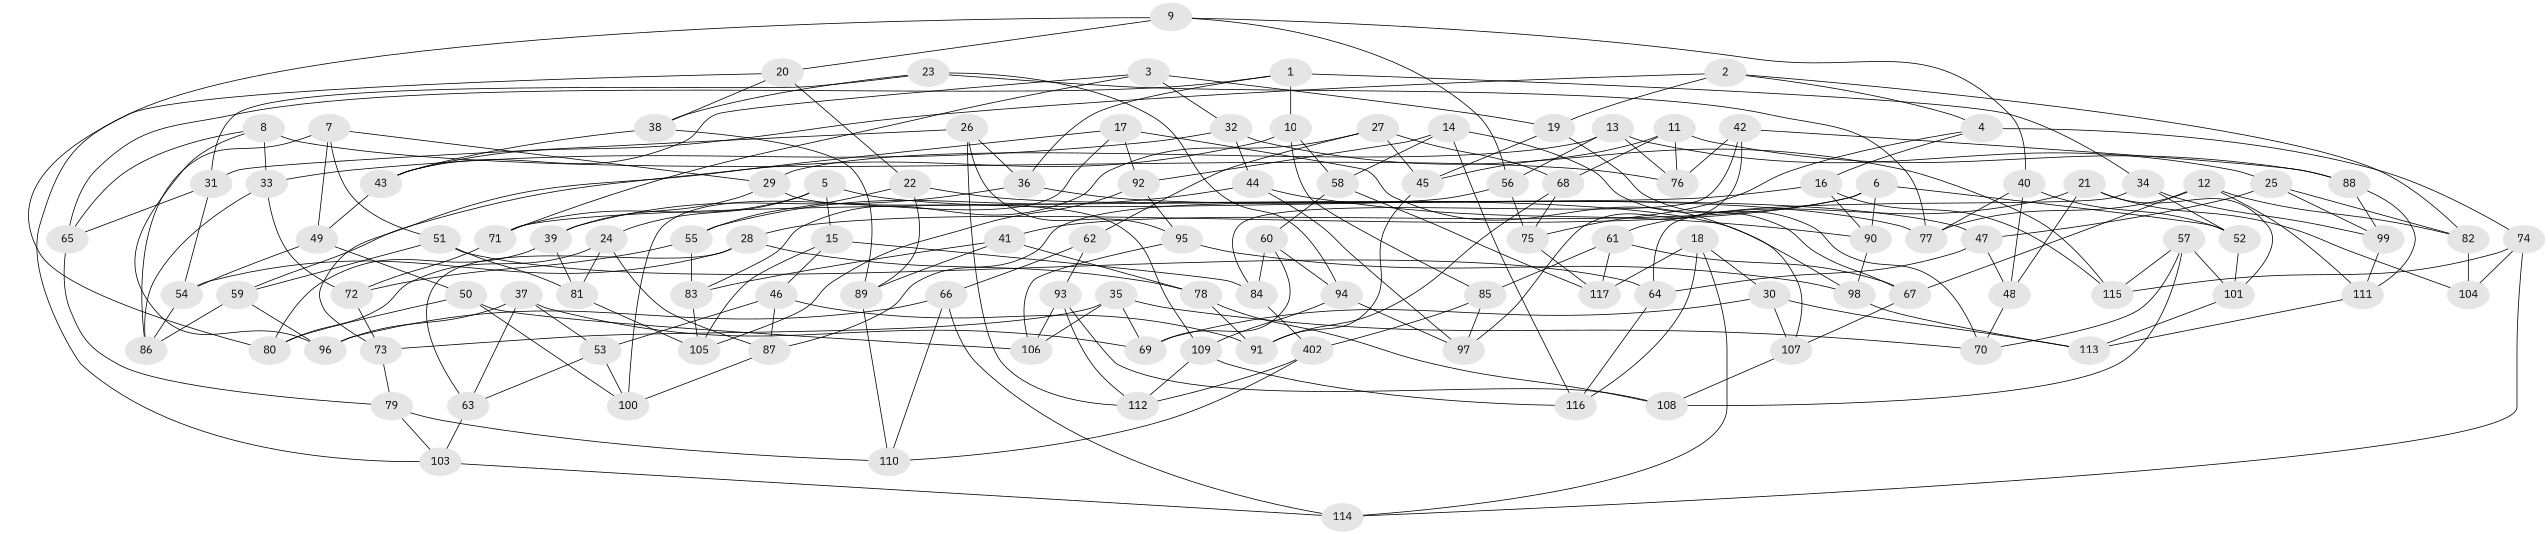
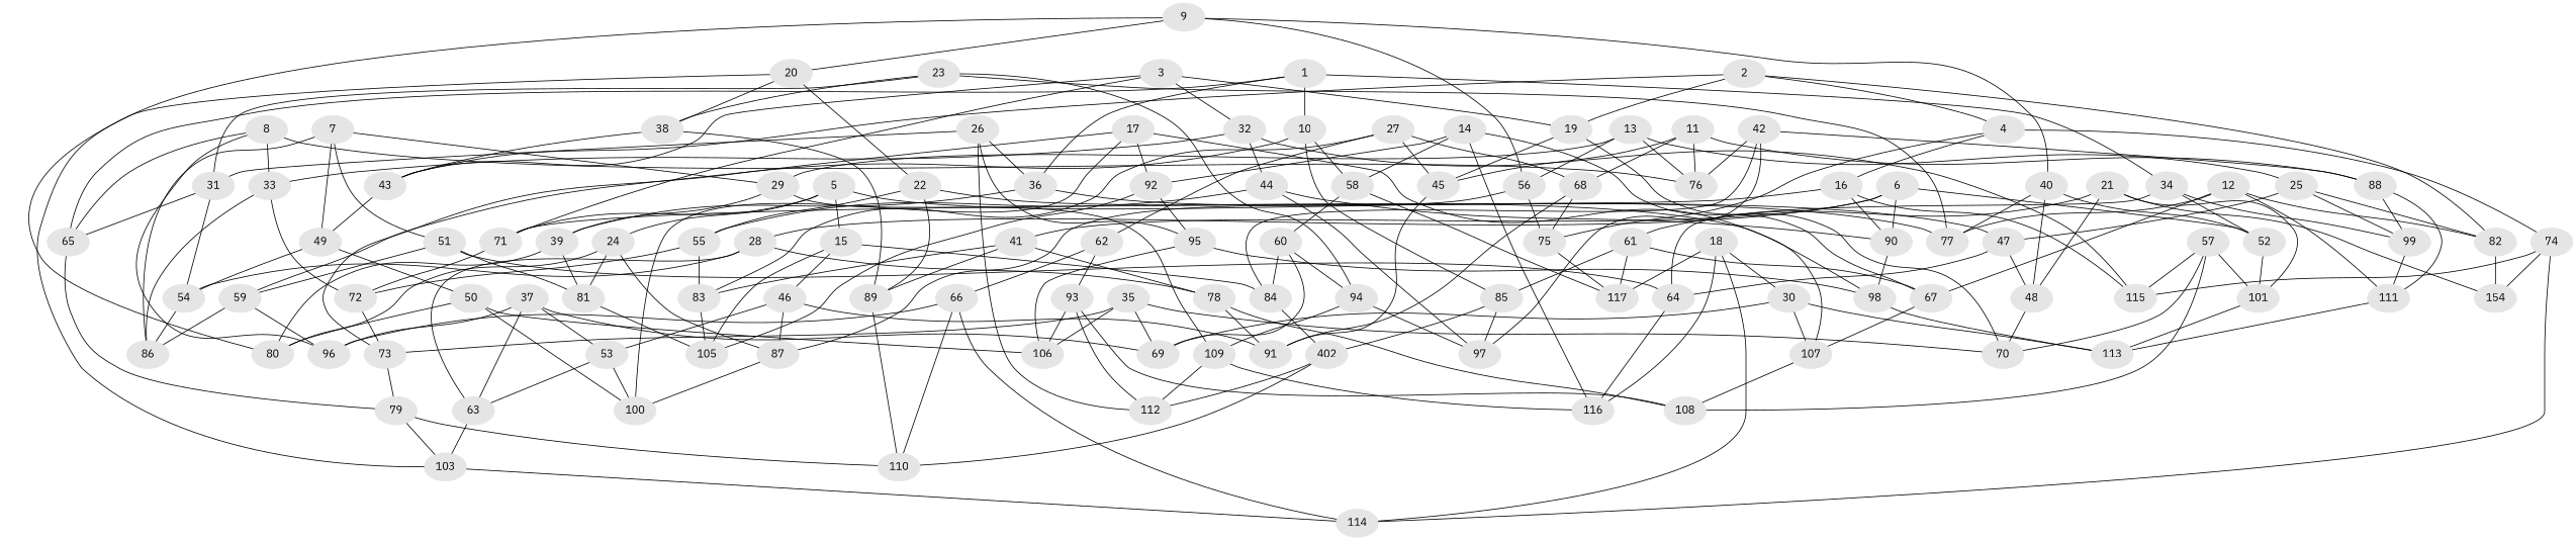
  graph {
    fontname="IBM Plex Sans"
    node [color=gray90 fontname="IBM Plex Sans" style=filled]
    edge [fontname="IBM Plex Sans"]
    1
    10
    34
    36
    65
    58
    59
    85
    52
    99
    64
    47
    39
    79
    2
    4
    19
    43
    82
    16
    74
    75
    45
    70
    49
-   104
+   104 [label=154]
    3
    32
    71
    33
    115
    44
    72
    90
    114
    117
    5
    15
    24
    77
    46
    84
    105
    80
    81
    87
    6
    28
    41
    54
    63
    78
    89
    83
    101
    98
    7
    29
    51
    86
    109
    50
    8
    76
    96
    9
    20
    40
    56
    22
    38
    103
    48
    60
    97
    n76 [label=402]
    11
    68
    88
    91
    111
    12
    67
    107
    113
    13
    25
    14
    92
    116
    95
    53
    17
    73
    100
    108
    18
    30
    69
    55
    21
    61
    110
    23
    31
    94
    26
    112
    106
    27
    62
    66
    93
    35
    37
    42
    57
    1 -- 10
    1 -- 34
    1 -- 36
    1 -- 65
    10 -- 58
    10 -- 59
    10 -- 85
    34 -- 52
    34 -- 99
    34 -- 64
    36 -- 47
    36 -- 39
    65 -- 79
    58 -- 117
    58 -- 60
    59 -- 86
    59 -- 96
    85 -- 97
    85 -- n76
    52 -- 101
    99 -- 111
    64 -- 116
    47 -- 64
    47 -- 48
    39 -- 80
    39 -- 81
    79 -- 103
    79 -- 110
    2 -- 4
    2 -- 19
    2 -- 43
    2 -- 82
    4 -- 16
    4 -- 74
    4 -- 75
    19 -- 45
    19 -- 70
    43 -- 49
    82 -- 104
    16 -- 71
    16 -- 115
    16 -- 90
    74 -- 104
    74 -- 115
    74 -- 114
    75 -- 117
    45 -- 91
    49 -- 54
    49 -- 50
    3 -- 19
    3 -- 43
    3 -- 32
    3 -- 71
    32 -- 33
    32 -- 115
    32 -- 44
    71 -- 72
    33 -- 72
    33 -- 86
    44 -- 90
    44 -- 97
    44 -- 55
    72 -- 73
    90 -- 98
    5 -- 71
    5 -- 15
    5 -- 24
    5 -- 77
    15 -- 46
    15 -- 84
    15 -- 105
    24 -- 80
    24 -- 81
    24 -- 87
    46 -- 87
    46 -- 91
    46 -- 53
    84 -- n76
    81 -- 105
    87 -- 100
    6 -- 52
    6 -- 90
    6 -- 28
    6 -- 41
    28 -- 54
    28 -- 63
    28 -- 78
    41 -- 78
    41 -- 89
    41 -- 83
    54 -- 86
    63 -- 103
    78 -- 91
    78 -- 108
    89 -- 110
    83 -- 105
    101 -- 113
    98 -- 113
    7 -- 49
    7 -- 29
    7 -- 51
    7 -- 86
    29 -- 39
    29 -- 109
    51 -- 59
    51 -- 64
    51 -- 81
    109 -- 116
    109 -- 112
    50 -- 80
    50 -- 100
    50 -- 106
    8 -- 65
    8 -- 33
    8 -- 76
    8 -- 96
    9 -- 80
    9 -- 20
    9 -- 40
    9 -- 56
    20 -- 22
    20 -- 38
    20 -- 103
    40 -- 52
    40 -- 77
    40 -- 48
    56 -- 75
    56 -- 87
    22 -- 89
    22 -- 98
    22 -- 55
    38 -- 43
    38 -- 89
    103 -- 114
    48 -- 70
    60 -- 84
    60 -- 69
    60 -- 94
    n76 -- 110
    n76 -- 112
    11 -- 45
    11 -- 76
    11 -- 68
    11 -- 88
    68 -- 75
    68 -- 91
    88 -- 99
    88 -- 111
    111 -- 113
    12 -- 82
    12 -- 77
    12 -- 111
    12 -- 67
    67 -- 107
    107 -- 108
    13 -- 29
    13 -- 76
    13 -- 56
    13 -- 25
    25 -- 99
    25 -- 47
    25 -- 82
    14 -- 58
    14 -- 67
    14 -- 92
    14 -- 116
    92 -- 105
    92 -- 95
    95 -- 98
    95 -- 106
    53 -- 63
    53 -- 100
    17 -- 107
    17 -- 92
    17 -- 73
    17 -- 100
    73 -- 79
    18 -- 114
    18 -- 117
    18 -- 116
    18 -- 30
    30 -- 107
    30 -- 113
    30 -- 69
    55 -- 72
    55 -- 83
    21 -- 104
    21 -- 101
    21 -- 48
    21 -- 61
    61 -- 85
    61 -- 117
    61 -- 67
    23 -- 77
    23 -- 38
    23 -- 31
    23 -- 94
    31 -- 65
    31 -- 54
    94 -- 109
    94 -- 97
    26 -- 36
    26 -- 95
    26 -- 31
    26 -- 112
    27 -- 45
    27 -- 83
    27 -- 68
    27 -- 62
    62 -- 66
    62 -- 93
    66 -- 114
    66 -- 96
    66 -- 110
    93 -- 108
    93 -- 112
    93 -- 106
    35 -- 70
    35 -- 73
    35 -- 69
    35 -- 106
    37 -- 63
    37 -- 96
    37 -- 53
    37 -- 69
    42 -- 84
    42 -- 76
    42 -- 97
    42 -- 88
    57 -- 70
    57 -- 115
    57 -- 101
    57 -- 108
  }
